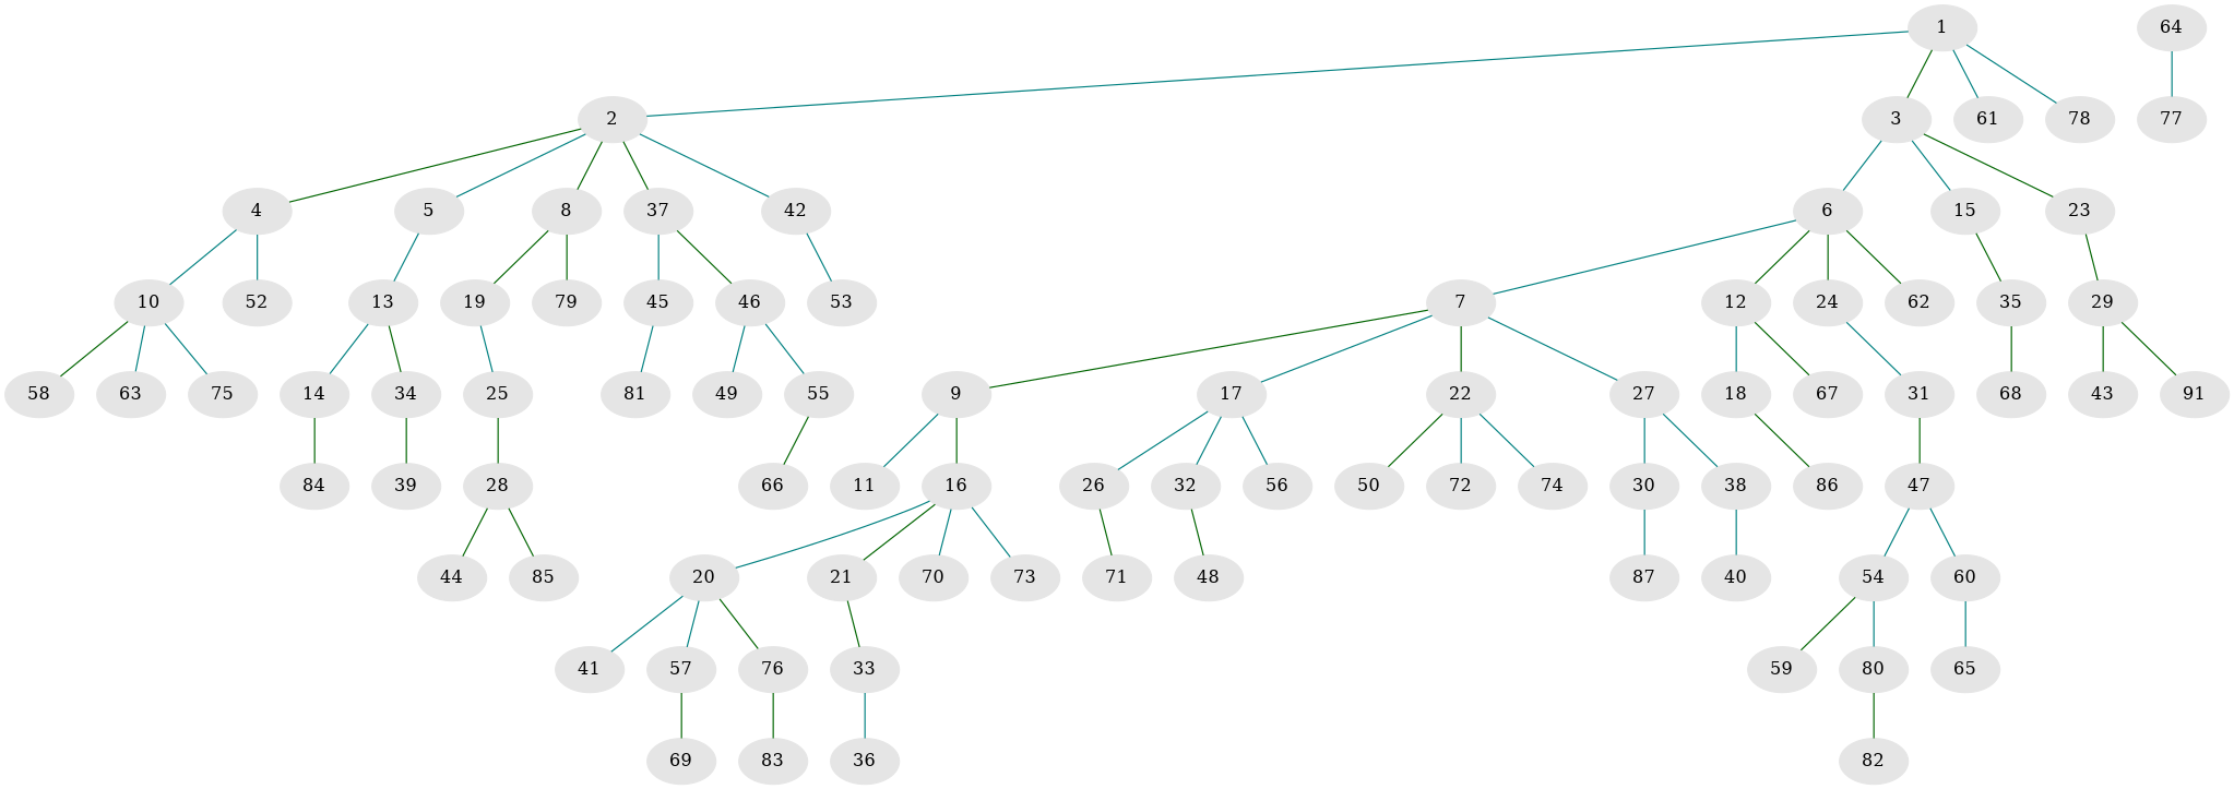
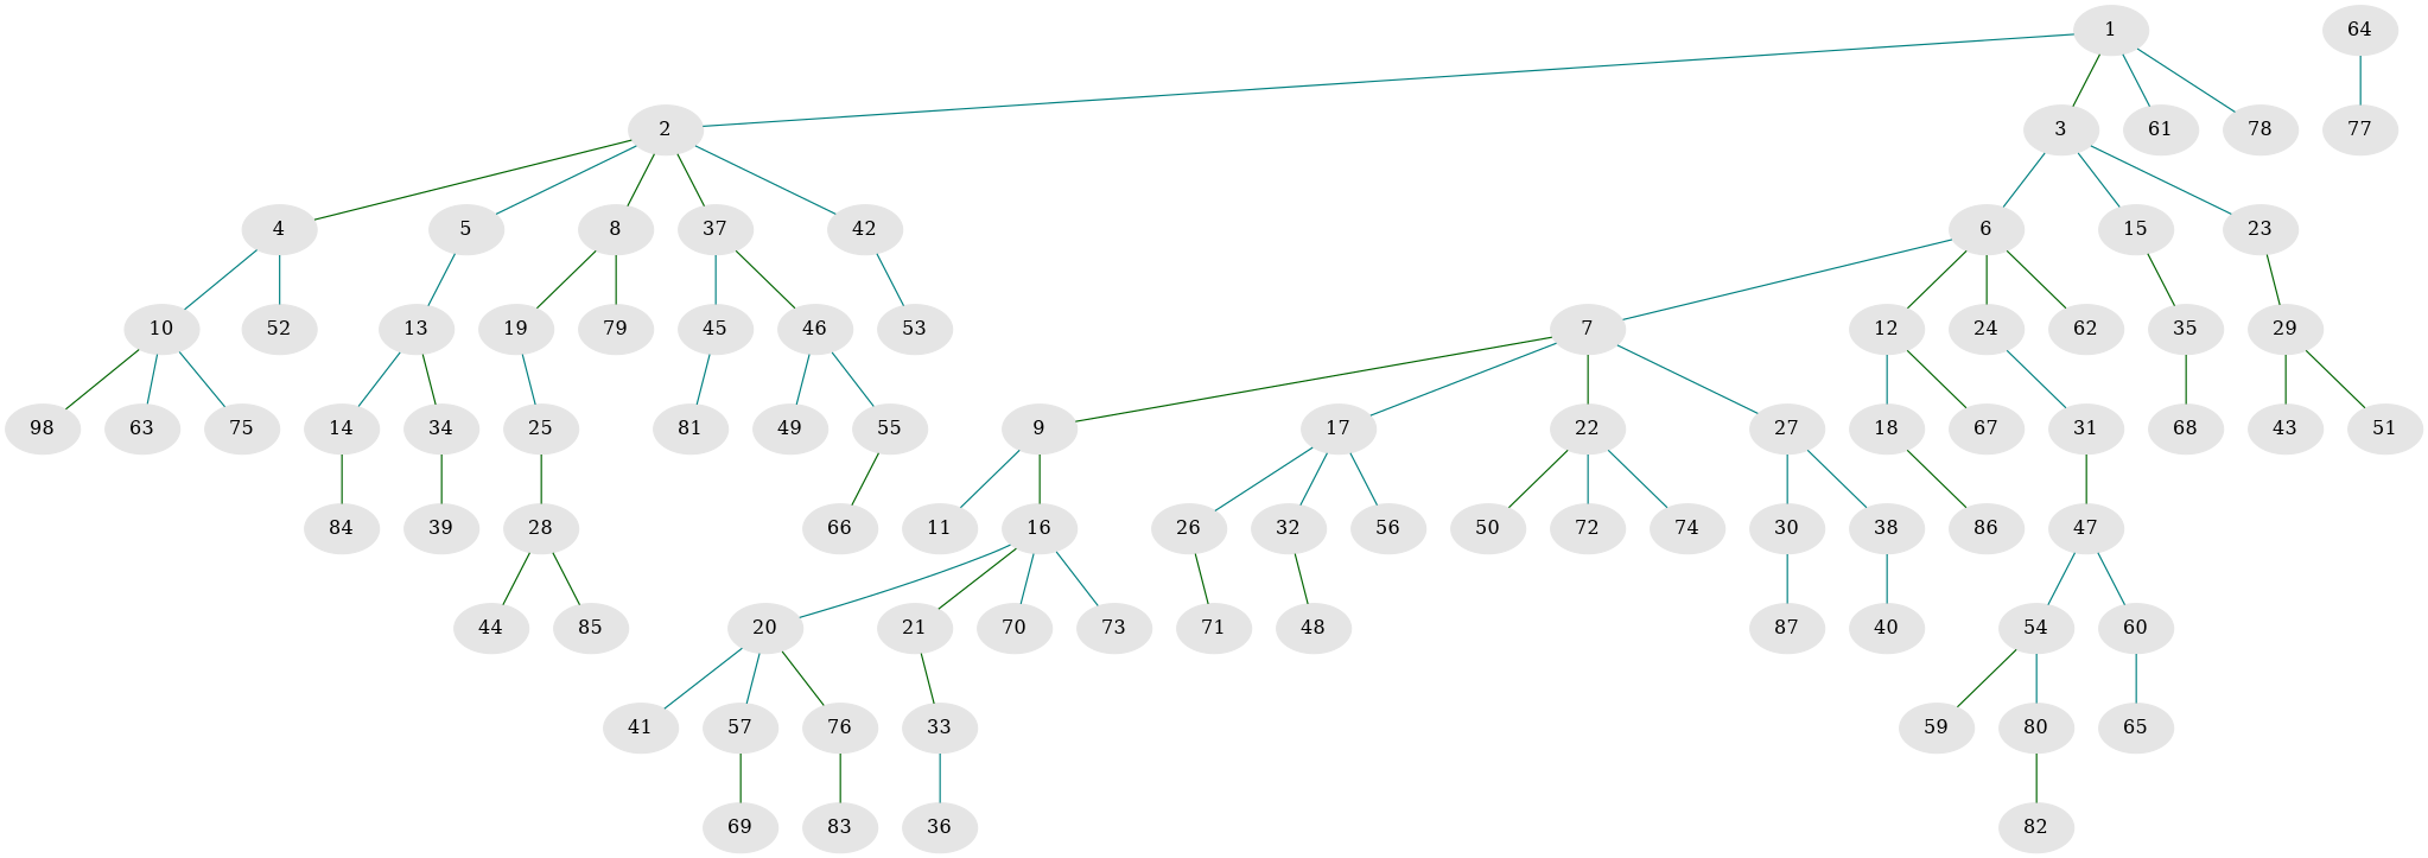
  graph {
    node [color=gray90 style=filled]
    edge [color=teal]
    1
    2
    3
    61
    78
    4
    5
    8
    37
    42
    6
    15
    23
    10
    52
    13
    19
    79
    45
    46
    53
    7
    12
    24
    62
    35
    29
-   58
+   58 [label=98]
    63
    75
    14
    34
    9
    17
    22
    27
    18
    67
    31
    11
    16
    26
    32
    56
    50
    72
    74
    30
    38
    25
    20
    21
    70
    73
    86
    84
    39
    68
    41
    57
    76
    33
    71
    48
    28
    69
    83
    36
    43
-   51 [label=91]
+   51
    47
    44
    85
    87
    40
    54
    60
    81
    49
    55
    64
    77
    66
    59
    80
    65
    82
    1 -- 2
    1 -- 3 [color=darkgreen]
    1 -- 61
    1 -- 78
    2 -- 4 [color=darkgreen]
    2 -- 5
    2 -- 8 [color=darkgreen]
    2 -- 37 [color=darkgreen]
    2 -- 42
    3 -- 6
    3 -- 15
-   3 -- 23 [color=darkgreen]
+   3 -- 23
    4 -- 10
    4 -- 52
    5 -- 13
    8 -- 19 [color=darkgreen]
    8 -- 79 [color=darkgreen]
    37 -- 45
    37 -- 46 [color=darkgreen]
    42 -- 53
    6 -- 7
    6 -- 12 [color=darkgreen]
    6 -- 24 [color=darkgreen]
    6 -- 62 [color=darkgreen]
    15 -- 35 [color=darkgreen]
    23 -- 29 [color=darkgreen]
    10 -- 58 [color=darkgreen]
    10 -- 63
    10 -- 75
    13 -- 14
    13 -- 34 [color=darkgreen]
    19 -- 25
    45 -- 81
    46 -- 49
    46 -- 55
    7 -- 9 [color=darkgreen]
    7 -- 17
    7 -- 22 [color=darkgreen]
    7 -- 27
    12 -- 18
    12 -- 67 [color=darkgreen]
    24 -- 31
    35 -- 68 [color=darkgreen]
    29 -- 43 [color=darkgreen]
    29 -- 51 [color=darkgreen]
    14 -- 84 [color=darkgreen]
    34 -- 39 [color=darkgreen]
    9 -- 11
    9 -- 16 [color=darkgreen]
    17 -- 26
    17 -- 32
    17 -- 56
    22 -- 50 [color=darkgreen]
    22 -- 72
    22 -- 74
    27 -- 30
    27 -- 38
    18 -- 86 [color=darkgreen]
    31 -- 47 [color=darkgreen]
    16 -- 20
    16 -- 21 [color=darkgreen]
    16 -- 70
    16 -- 73
    26 -- 71 [color=darkgreen]
    32 -- 48 [color=darkgreen]
    30 -- 87
    38 -- 40
    25 -- 28 [color=darkgreen]
    20 -- 41
    20 -- 57
    20 -- 76 [color=darkgreen]
    21 -- 33 [color=darkgreen]
    57 -- 69 [color=darkgreen]
    76 -- 83 [color=darkgreen]
    33 -- 36
    28 -- 44 [color=darkgreen]
    28 -- 85 [color=darkgreen]
    47 -- 54
    47 -- 60
    54 -- 59 [color=darkgreen]
    54 -- 80
    60 -- 65
    55 -- 66 [color=darkgreen]
    64 -- 77
    80 -- 82 [color=darkgreen]
  }
